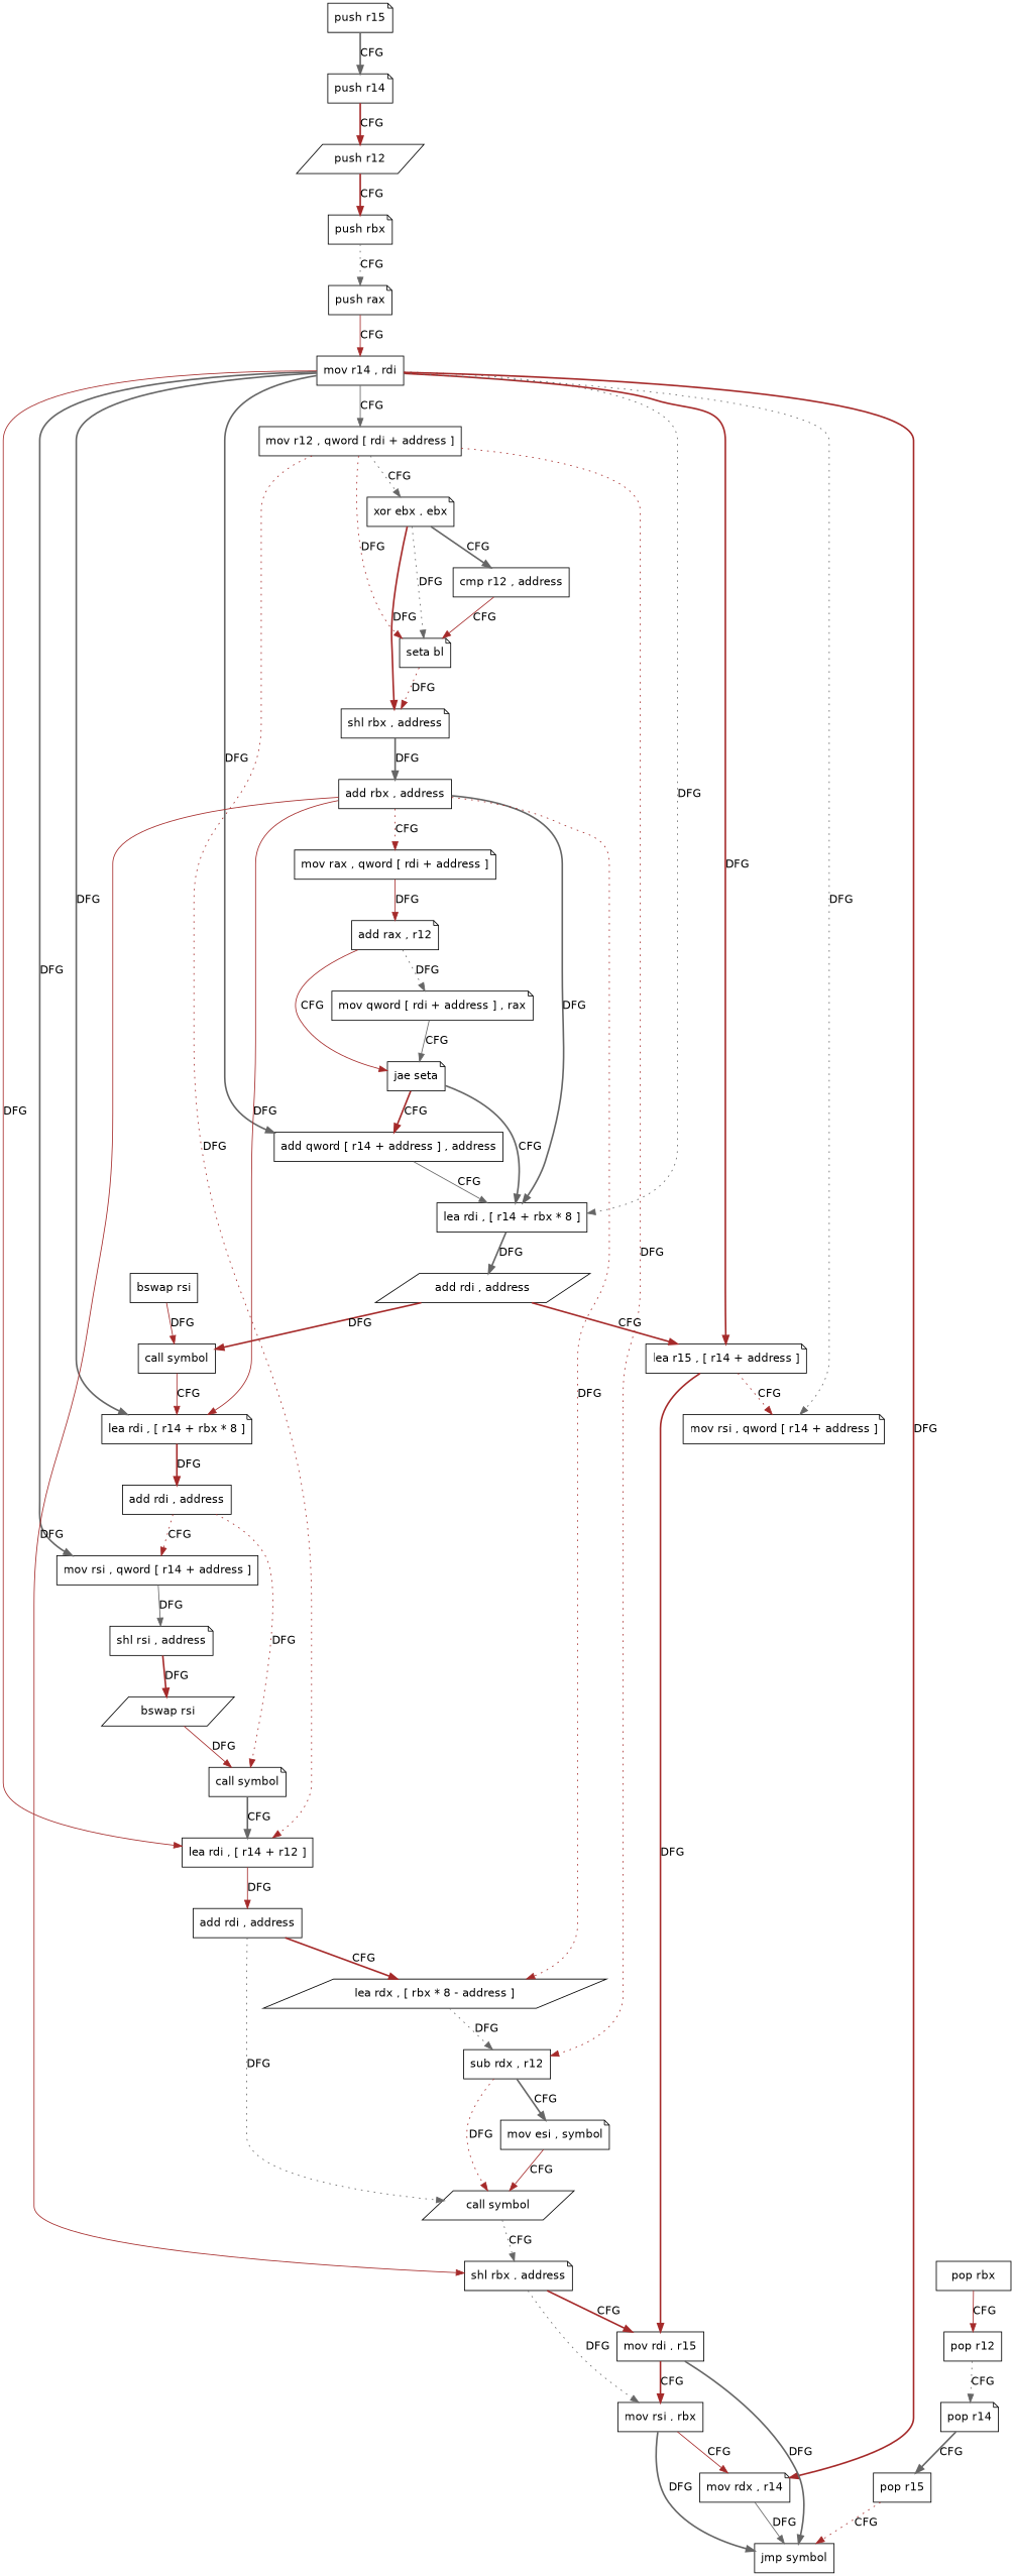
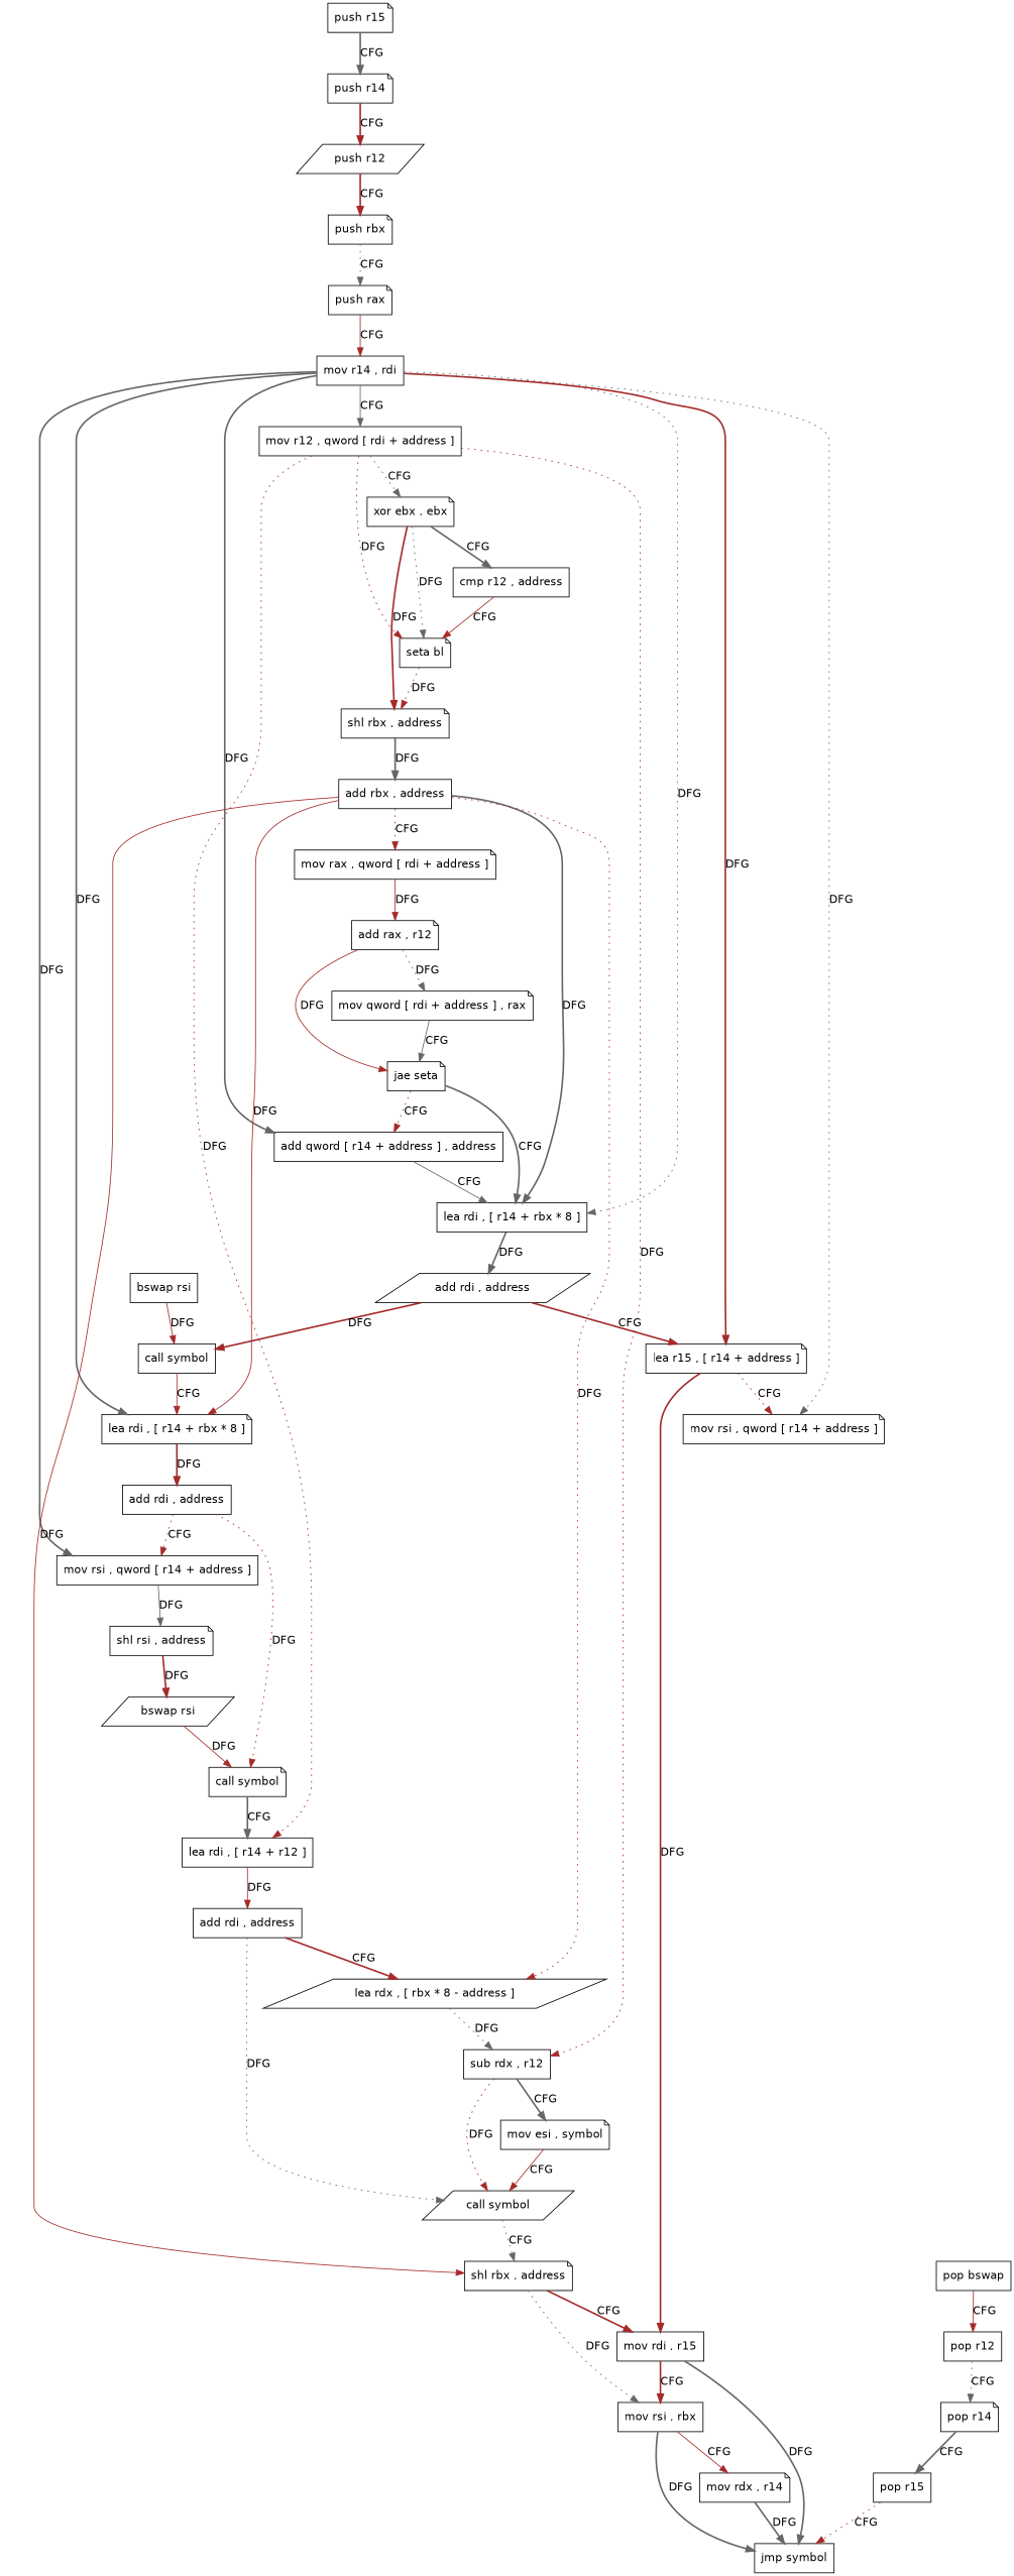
  digraph {
    fontname="DejaVu Sans"
    node [fontname="DejaVu Sans" shape=note]
    edge [color=brown fontname="DejaVu Sans" style=bold]
    n1 [label="push r15"]
    n2 [label="push r14"]
    n3 [label="push r12" shape=parallelogram]
    n4 [label="push rbx"]
    n5 [label="push rax"]
    n6 [label="mov r14 , rdi" shape=box]
    n7 [label="mov r12 , qword [ rdi + address ]" shape=box]
    n8 [label="lea rdi , [ r14 + rbx * 8 ]" shape=box]
    n9 [label="add qword [ r14 + address ] , address" shape=box]
    n10 [label="lea r15 , [ r14 + address ]"]
    n11 [label="mov rsi , qword [ r14 + address ]"]
    n12 [label="lea rdi , [ r14 + rbx * 8 ]"]
    n13 [label="mov rsi , qword [ r14 + address ]" shape=box]
    n14 [label="lea rdi , [ r14 + r12 ]" shape=box]
    n15 [label="mov rdx , r14"]
    n16 [label="xor ebx , ebx"]
    n17 [label="seta bl"]
    n18 [label="sub rdx , r12" shape=box]
    n19 [label="add rdi , address" shape=parallelogram]
    n20 [label="mov rdi , r15" shape=box]
    n21 [label="add rdi , address" shape=box]
    n22 [label="shl rsi , address"]
    n23 [label="add rdi , address" shape=box]
    n24 [label="jmp symbol" shape=box]
    n25 [label="cmp r12 , address" shape=box]
    n26 [label="shl rbx , address"]
    n27 [label="add rax , r12"]
    n28 [label="mov qword [ rdi + address ] , rax"]
    n29 [label="jae seta"]
    n30 [label="call symbol" shape=parallelogram]
    n31 [label="mov esi , symbol"]
    n32 [label="add rbx , address" shape=box]
    n33 [label="mov rax , qword [ rdi + address ]"]
    n34 [label="lea rdx , [ rbx * 8 - address ]" shape=parallelogram]
    n35 [label="shl rbx , address"]
    n36 [label="mov rsi , rbx" shape=box]
    n37 [label="call symbol" shape=box]
    n38 [label="bswap rsi" shape=box]
    n39 [label="call symbol"]
    n40 [label="bswap rsi" shape=parallelogram]
-   n41 [label="pop rbx" shape=box]
+   n41 [label="pop bswap" shape=box]
    n42 [label="pop r12" shape=box]
    n43 [label="pop r14"]
    n44 [label="pop r15" shape=box]
    n1 -> n2 [color=gray40 label=CFG]
    n2 -> n3 [label=CFG]
    n3 -> n4 [label=CFG]
    n4 -> n5 [color=gray40 label=CFG style=dotted]
    n5 -> n6 [label=CFG style=solid]
    n6 -> n7 [color=gray40 label=CFG style=solid]
    n6 -> n8 [color=gray40 label=DFG style=dotted]
    n6 -> n9 [color=gray40 label=DFG]
    n6 -> n10 [label=DFG]
    n6 -> n11 [color=gray40 label=DFG style=dotted]
    n6 -> n12 [color=gray40 label=DFG]
    n6 -> n13 [color=gray40 label=DFG]
-   n6 -> n14 [label=DFG style=solid]
-   n6 -> n15 [label=DFG]
    n7 -> n14 [label=DFG style=dotted]
    n7 -> n16 [color=gray40 label=CFG style=dotted]
    n7 -> n17 [label=DFG style=dotted]
    n7 -> n18 [label=DFG style=dotted]
    n8 -> n19 [color=gray40 label=DFG]
    n9 -> n8 [color=gray40 label=CFG style=solid]
    n10 -> n11 [label=CFG style=dotted]
    n10 -> n20 [label=DFG]
    n12 -> n21 [label=DFG]
    n13 -> n22 [color=gray40 label=DFG style=solid]
    n14 -> n23 [label=DFG style=solid]
-   n15 -> n24 [color=gray40 label=DFG style=solid]
+   n15 -> n24 [color=gray40 label=DFG]
    n16 -> n17 [color=gray40 label=DFG style=dotted]
    n16 -> n25 [color=gray40 label=CFG]
    n16 -> n26 [label=DFG]
    n17 -> n26 [label=DFG style=dotted]
    n18 -> n30 [label=DFG style=dotted]
    n18 -> n31 [color=gray40 label=CFG]
    n19 -> n10 [label=CFG]
    n19 -> n37 [label=DFG]
    n20 -> n24 [color=gray40 label=DFG]
    n20 -> n36 [label=CFG]
    n21 -> n13 [label=CFG style=dotted]
    n21 -> n39 [label=DFG style=dotted]
    n22 -> n40 [label=DFG]
    n23 -> n30 [color=gray40 label=DFG style=dotted]
    n23 -> n34 [label=CFG]
    n25 -> n17 [label=CFG style=solid]
    n26 -> n32 [color=gray40 label=DFG]
    n27 -> n28 [color=gray40 label=DFG style=dotted]
-   n27 -> n29 [label=CFG style=solid]
+   n27 -> n29 [label=DFG style=solid]
    n28 -> n29 [color=gray40 label=CFG style=solid]
    n29 -> n8 [color=gray40 label=CFG]
-   n29 -> n9 [label=CFG]
+   n29 -> n9 [label=CFG style=dotted]
    n30 -> n35 [color=gray40 label=CFG style=dotted]
    n31 -> n30 [label=CFG style=solid]
    n32 -> n8 [color=gray40 label=DFG]
    n32 -> n12 [label=DFG style=solid]
    n32 -> n33 [label=CFG style=dotted]
    n32 -> n34 [label=DFG style=dotted]
    n32 -> n35 [label=DFG style=solid]
    n33 -> n27 [label=DFG style=solid]
    n34 -> n18 [color=gray40 label=DFG style=dotted]
    n35 -> n20 [label=CFG]
    n35 -> n36 [color=gray40 label=DFG style=dotted]
    n36 -> n15 [label=CFG style=solid]
    n36 -> n24 [color=gray40 label=DFG]
    n37 -> n12 [label=CFG style=solid]
    n38 -> n37 [label=DFG style=solid]
    n39 -> n14 [color=gray40 label=CFG]
    n40 -> n39 [label=DFG style=solid]
    n41 -> n42 [label=CFG style=solid]
    n42 -> n43 [color=gray40 label=CFG style=dotted]
    n43 -> n44 [color=gray40 label=CFG]
    n44 -> n24 [label=CFG style=dotted]
  }
